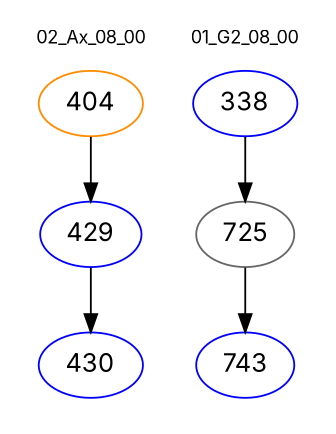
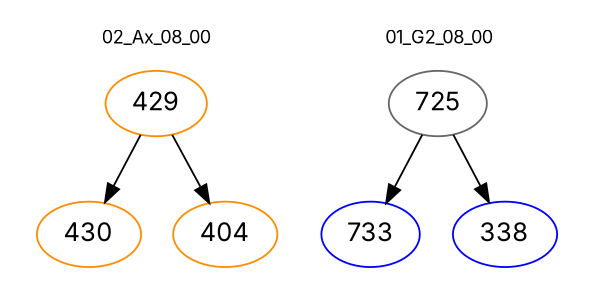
  digraph {
    fontname=Inter
    node [color=blue fontname=Inter]
    edge [color=black fontname=Inter]
-   n1 [label=429]
-   n2 [label=430]
+   n1 [color=darkorange label=429]
+   n2 [color=darkorange label=430]
    n3 [color=darkorange label=404]
    n4 [color=gray40 label=725]
-   n5 [label=743]
+   n5 [label=733]
    n6 [label=338]
    subgraph cluster_1 {
      color=white
      fontsize=10
      label="02_Ax_08_00"
      n1
      n2
      n3
    }
    subgraph cluster_2 {
      color=white
      fontsize=10
      label="01_G2_08_00"
      n4
      n5
      n6
    }
    n1 -> n2
-   n3 -> n1
+   n1 -> n3
    n4 -> n5
-   n6 -> n4
+   n4 -> n6
  }
